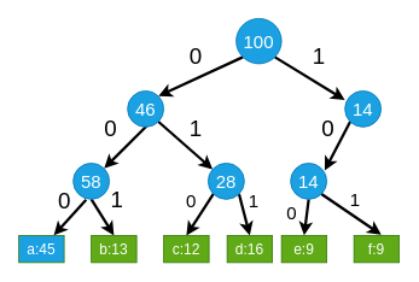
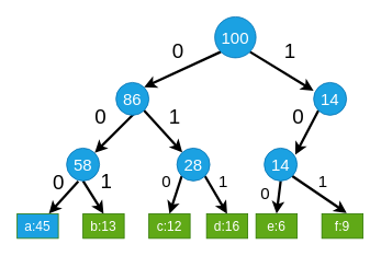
  <mxCell id="0" />
  <mxCell id="1" parent="0" />
  <mxCell id="2" style="edgeStyle=none;rounded=0;orthogonalLoop=1;jettySize=auto;html=1;exitX=0;exitY=1;exitDx=0;exitDy=0;entryX=1;entryY=0;entryDx=0;entryDy=0;fontSize=28;strokeWidth=3;" edge="1" parent="1" source="6" target="11"><mxGeometry relative="1" as="geometry" /></mxCell>
  <mxCell id="3" value="&lt;font style=&quot;font-size: 25px&quot;&gt;0&lt;/font&gt;" style="edgeLabel;html=1;align=center;verticalAlign=middle;resizable=0;points=[];" vertex="1" connectable="0" parent="2"><mxGeometry x="-0.143" relative="1" as="geometry"><mxPoint x="-13" y="-21" as="offset" /></mxGeometry></mxCell>
  <mxCell id="4" style="edgeStyle=none;rounded=0;orthogonalLoop=1;jettySize=auto;html=1;exitX=1;exitY=1;exitDx=0;exitDy=0;entryX=0;entryY=0.25;entryDx=0;entryDy=0;entryPerimeter=0;fontSize=25;strokeWidth=3;" edge="1" parent="1" source="6" target="14"><mxGeometry relative="1" as="geometry" /></mxCell>
  <mxCell id="5" value="1" style="edgeLabel;html=1;align=center;verticalAlign=middle;resizable=0;points=[];fontSize=25;" vertex="1" connectable="0" parent="4"><mxGeometry x="0.271" relative="1" as="geometry"><mxPoint x="-2" y="-33" as="offset" /></mxGeometry></mxCell>
  <mxCell id="6" value="100" style="ellipse;whiteSpace=wrap;html=1;aspect=fixed;fontSize=20;fillColor=#1ba1e2;fontColor=#ffffff;strokeColor=#006EAF;" vertex="1" parent="1"><mxGeometry x="260" y="20" width="50" height="50" as="geometry" /></mxCell>
  <mxCell id="7" style="edgeStyle=none;rounded=0;orthogonalLoop=1;jettySize=auto;html=1;exitX=1;exitY=1;exitDx=0;exitDy=0;fontSize=25;strokeWidth=3;" edge="1" parent="1" source="11" target="29"><mxGeometry relative="1" as="geometry" /></mxCell>
  <mxCell id="8" value="1" style="edgeLabel;html=1;align=center;verticalAlign=middle;resizable=0;points=[];fontSize=25;" vertex="1" connectable="0" parent="7"><mxGeometry x="-0.346" y="1" relative="1" as="geometry"><mxPoint x="20" y="-10" as="offset" /></mxGeometry></mxCell>
  <mxCell id="9" style="edgeStyle=none;rounded=0;orthogonalLoop=1;jettySize=auto;html=1;exitX=0;exitY=1;exitDx=0;exitDy=0;entryX=1;entryY=0;entryDx=0;entryDy=0;fontSize=25;strokeWidth=3;" edge="1" parent="1" target="24"><mxGeometry relative="1" as="geometry"><mxPoint x="165.858" y="134.142" as="sourcePoint" /></mxGeometry></mxCell>
  <mxCell id="10" value="0" style="edgeLabel;html=1;align=center;verticalAlign=middle;resizable=0;points=[];fontSize=25;" vertex="1" connectable="0" parent="9"><mxGeometry x="-0.174" relative="1" as="geometry"><mxPoint x="-24" y="-16" as="offset" /></mxGeometry></mxCell>
- <mxCell id="11" value="46" style="ellipse;whiteSpace=wrap;html=1;aspect=fixed;fontSize=20;fillColor=#1ba1e2;fontColor=#ffffff;strokeColor=#006EAF;" vertex="1" parent="1"><mxGeometry x="140" y="100" width="40" height="40" as="geometry" /></mxCell>
+ <mxCell id="11" value="86" style="ellipse;whiteSpace=wrap;html=1;aspect=fixed;fontSize=20;fillColor=#1ba1e2;fontColor=#ffffff;strokeColor=#006EAF;" vertex="1" parent="1"><mxGeometry x="140" y="100" width="40" height="40" as="geometry" /></mxCell>
  <mxCell id="12" style="edgeStyle=none;rounded=0;orthogonalLoop=1;jettySize=auto;html=1;exitX=0;exitY=1;exitDx=0;exitDy=0;entryX=0.943;entryY=0.206;entryDx=0;entryDy=0;entryPerimeter=0;fontSize=25;strokeWidth=3;" edge="1" parent="1" source="14" target="19"><mxGeometry relative="1" as="geometry" /></mxCell>
  <mxCell id="13" value="0" style="edgeLabel;html=1;align=center;verticalAlign=middle;resizable=0;points=[];fontSize=25;" vertex="1" connectable="0" parent="12"><mxGeometry x="-0.329" y="1" relative="1" as="geometry"><mxPoint x="-17" y="-13" as="offset" /></mxGeometry></mxCell>
  <mxCell id="14" value="14" style="ellipse;whiteSpace=wrap;html=1;aspect=fixed;fontSize=20;fillColor=#1ba1e2;fontColor=#ffffff;strokeColor=#006EAF;" vertex="1" parent="1"><mxGeometry x="380" y="100" width="40" height="40" as="geometry" /></mxCell>
  <mxCell id="15" style="edgeStyle=none;rounded=0;orthogonalLoop=1;jettySize=auto;html=1;exitX=0.5;exitY=1;exitDx=0;exitDy=0;entryX=0.5;entryY=0;entryDx=0;entryDy=0;fontSize=25;strokeWidth=3;" edge="1" parent="1" source="19" target="34"><mxGeometry relative="1" as="geometry" /></mxCell>
  <mxCell id="16" value="0" style="edgeLabel;html=1;align=center;verticalAlign=middle;resizable=0;points=[];fontSize=20;" vertex="1" connectable="0" parent="15"><mxGeometry x="-0.322" relative="1" as="geometry"><mxPoint x="-18" as="offset" /></mxGeometry></mxCell>
  <mxCell id="17" style="edgeStyle=none;rounded=0;orthogonalLoop=1;jettySize=auto;html=1;exitX=1;exitY=1;exitDx=0;exitDy=0;entryX=0.604;entryY=-0.027;entryDx=0;entryDy=0;entryPerimeter=0;fontSize=25;strokeWidth=3;" edge="1" parent="1" source="19" target="35"><mxGeometry relative="1" as="geometry" /></mxCell>
  <mxCell id="18" value="1" style="edgeLabel;html=1;align=center;verticalAlign=middle;resizable=0;points=[];fontSize=20;" vertex="1" connectable="0" parent="17"><mxGeometry x="-0.148" y="-2" relative="1" as="geometry"><mxPoint x="9" y="-15" as="offset" /></mxGeometry></mxCell>
  <mxCell id="19" value="14" style="ellipse;whiteSpace=wrap;html=1;aspect=fixed;fontSize=20;fillColor=#1ba1e2;fontColor=#ffffff;strokeColor=#006EAF;" vertex="1" parent="1"><mxGeometry x="320" y="180" width="40" height="40" as="geometry" /></mxCell>
  <mxCell id="20" style="edgeStyle=none;rounded=0;orthogonalLoop=1;jettySize=auto;html=1;exitX=0.5;exitY=1;exitDx=0;exitDy=0;entryX=0.5;entryY=0;entryDx=0;entryDy=0;fontSize=25;strokeWidth=3;" edge="1" parent="1" source="24" target="31"><mxGeometry relative="1" as="geometry"><mxPoint x="132.84" y="260.92" as="targetPoint" /></mxGeometry></mxCell>
  <mxCell id="21" value="1" style="edgeLabel;html=1;align=center;verticalAlign=middle;resizable=0;points=[];fontSize=25;" vertex="1" connectable="0" parent="20"><mxGeometry x="-0.274" y="-1" relative="1" as="geometry"><mxPoint x="19" y="-16" as="offset" /></mxGeometry></mxCell>
  <mxCell id="22" style="edgeStyle=none;rounded=0;orthogonalLoop=1;jettySize=auto;html=1;exitX=0.357;exitY=1.011;exitDx=0;exitDy=0;fontSize=25;strokeWidth=3;exitPerimeter=0;" edge="1" parent="1" source="24" target="30"><mxGeometry relative="1" as="geometry"><mxPoint x="105.858" y="214.142" as="sourcePoint" /><mxPoint x="60" y="260" as="targetPoint" /></mxGeometry></mxCell>
  <mxCell id="23" value="0" style="edgeLabel;html=1;align=center;verticalAlign=middle;resizable=0;points=[];fontSize=25;" vertex="1" connectable="0" parent="22"><mxGeometry x="-0.222" y="-1" relative="1" as="geometry"><mxPoint x="-10" y="-15" as="offset" /></mxGeometry></mxCell>
  <mxCell id="24" value="58" style="ellipse;whiteSpace=wrap;html=1;aspect=fixed;fontSize=20;fillColor=#1ba1e2;fontColor=#ffffff;strokeColor=#006EAF;" vertex="1" parent="1"><mxGeometry x="80" y="180" width="40" height="40" as="geometry" /></mxCell>
  <mxCell id="25" style="edgeStyle=none;rounded=0;orthogonalLoop=1;jettySize=auto;html=1;exitX=0;exitY=1;exitDx=0;exitDy=0;entryX=0.5;entryY=0;entryDx=0;entryDy=0;fontSize=25;strokeWidth=3;" edge="1" parent="1" source="29" target="32"><mxGeometry relative="1" as="geometry"><mxPoint x="210" y="260" as="targetPoint" /></mxGeometry></mxCell>
  <mxCell id="26" value="0" style="edgeLabel;html=1;align=center;verticalAlign=middle;resizable=0;points=[];fontSize=20;" vertex="1" connectable="0" parent="25"><mxGeometry x="-0.238" y="1" relative="1" as="geometry"><mxPoint x="-15" y="-12" as="offset" /></mxGeometry></mxCell>
  <mxCell id="27" style="rounded=0;orthogonalLoop=1;jettySize=auto;html=1;exitX=1;exitY=1;exitDx=0;exitDy=0;entryX=0.5;entryY=0;entryDx=0;entryDy=0;fontSize=25;strokeWidth=3;" edge="1" parent="1" source="29" target="33"><mxGeometry relative="1" as="geometry" /></mxCell>
  <mxCell id="28" value="1" style="edgeLabel;html=1;align=center;verticalAlign=middle;resizable=0;points=[];fontSize=20;" vertex="1" connectable="0" parent="27"><mxGeometry x="-0.258" y="1" relative="1" as="geometry"><mxPoint x="10" y="-11" as="offset" /></mxGeometry></mxCell>
- <mxCell id="29" value="28" style="ellipse;whiteSpace=wrap;html=1;aspect=fixed;fontSize=20;fillColor=#1ba1e2;fontColor=#ffffff;strokeColor=#006EAF;" vertex="1" parent="1"><mxGeometry x="229" y="180" width="40" height="40" as="geometry" /></mxCell>
+ <mxCell id="29" value="28" style="ellipse;whiteSpace=wrap;html=1;aspect=fixed;fontSize=20;fillColor=#1ba1e2;fontColor=#ffffff;strokeColor=#006EAF;" vertex="1" parent="1"><mxGeometry x="214" y="180" width="40" height="40" as="geometry" /></mxCell>
  <mxCell id="30" value="&lt;font style=&quot;font-size: 16px;&quot;&gt;a:45&lt;/font&gt;" style="rounded=0;whiteSpace=wrap;html=1;fontSize=16;fillColor=#1ba1e2;fontColor=#ffffff;strokeColor=#2D7600;" vertex="1" parent="1"><mxGeometry x="20" y="260" width="50" height="30" as="geometry" /></mxCell>
  <mxCell id="31" value="&lt;font style=&quot;font-size: 16px&quot;&gt;b:13&lt;/font&gt;" style="rounded=0;whiteSpace=wrap;html=1;fontSize=16;fillColor=#60a917;fontColor=#ffffff;strokeColor=#2D7600;" vertex="1" parent="1"><mxGeometry x="100" y="260" width="50" height="30" as="geometry" /></mxCell>
  <mxCell id="32" value="&lt;font style=&quot;font-size: 16px&quot;&gt;c:12&lt;/font&gt;" style="rounded=0;whiteSpace=wrap;html=1;fontSize=16;fillColor=#60a917;fontColor=#ffffff;strokeColor=#2D7600;" vertex="1" parent="1"><mxGeometry x="180" y="260" width="50" height="30" as="geometry" /></mxCell>
  <mxCell id="33" value="&lt;font style=&quot;font-size: 16px&quot;&gt;d:16&lt;/font&gt;" style="rounded=0;whiteSpace=wrap;html=1;fontSize=16;fillColor=#60a917;fontColor=#ffffff;strokeColor=#2D7600;" vertex="1" parent="1"><mxGeometry x="250" y="260" width="50" height="30" as="geometry" /></mxCell>
- <mxCell id="34" value="&lt;font style=&quot;font-size: 16px&quot;&gt;e:9&lt;/font&gt;" style="rounded=0;whiteSpace=wrap;html=1;fontSize=16;fillColor=#60a917;fontColor=#ffffff;strokeColor=#2D7600;" vertex="1" parent="1"><mxGeometry x="310" y="260" width="50" height="30" as="geometry" /></mxCell>
+ <mxCell id="34" value="&lt;font style=&quot;font-size: 16px&quot;&gt;e:6&lt;/font&gt;" style="rounded=0;whiteSpace=wrap;html=1;fontSize=16;fillColor=#60a917;fontColor=#ffffff;strokeColor=#2D7600;" vertex="1" parent="1"><mxGeometry x="310" y="260" width="50" height="30" as="geometry" /></mxCell>
  <mxCell id="35" value="&lt;font style=&quot;font-size: 16px&quot;&gt;f:9&lt;/font&gt;" style="rounded=0;whiteSpace=wrap;html=1;fontSize=16;fillColor=#60a917;fontColor=#ffffff;strokeColor=#2D7600;" vertex="1" parent="1"><mxGeometry x="390" y="260" width="50" height="30" as="geometry" /></mxCell>
